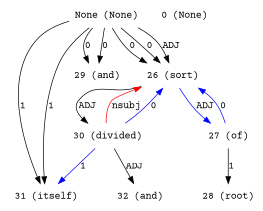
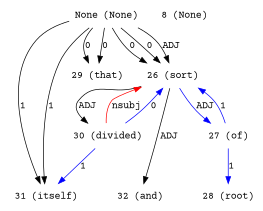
  digraph {
    fontname="Courier Prime"
    node [fontname="Courier Prime" shape=plaintext]
    edge [dir=forward fontname="Courier Prime"]
    n1 [label="None (None)"]
    n2 [label="31 (itself)"]
-   n3 [label="29 (and)"]
+   n3 [label="29 (that)"]
    n4 [label="26 (sort)"]
    n5 [label="27 (of)"]
    n6 [label="30 (divided)"]
    n7 [label="28 (root)"]
    n8 [label="32 (and)"]
-   n9 [label="0 (None)"]
+   n9 [label="8 (None)"]
    n1 -> n2 [label=1]
    n1 -> n2 [label=1]
    n1 -> n3 [label=0]
    n1 -> n3 [label=0]
    n1 -> n4 [label=0]
    n1 -> n4 [label=0]
    n1 -> n4 [label=ADJ]
    n4 -> n5 [color=blue label=ADJ]
    n4 -> n6 [label=ADJ]
-   n5 -> n4 [color=blue label=0]
-   n5 -> n7 [label=1]
+   n5 -> n4 [color=blue label=1]
+   n5 -> n7 [label=1 color=blue]
    n6 -> n2 [color=blue label=1]
    n6 -> n4 [color=red label=nsubj]
    n6 -> n4 [color=blue label=0]
-   n6 -> n8 [label=ADJ]
+   n4 -> n8 [label=ADJ]
  }
